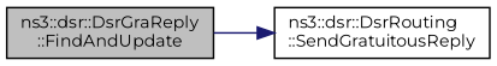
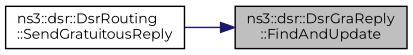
  digraph {
    rankdir=RL
    fontname=Montserrat
    node [color=black fontname=Montserrat fontsize=10 shape=record style=filled]
    n1 [fillcolor=grey75 fontcolor=black height=0.2 label="ns3::dsr::DsrGraReply\l::FindAndUpdate" width=0.4]
    n2 [fillcolor=white height=0.2 label="ns3::dsr::DsrRouting\l::SendGratuitousReply" width=0.4]
-   n2 -> n1 [color=midnightblue dir=back fontname=Montserrat fontsize=10 labelfontname=Helvetica labelfontsize=10 style=solid]
+   n1 -> n2 [color=midnightblue dir=back fontname=Montserrat fontsize=10 labelfontname=Helvetica labelfontsize=10 style=solid]
  }
